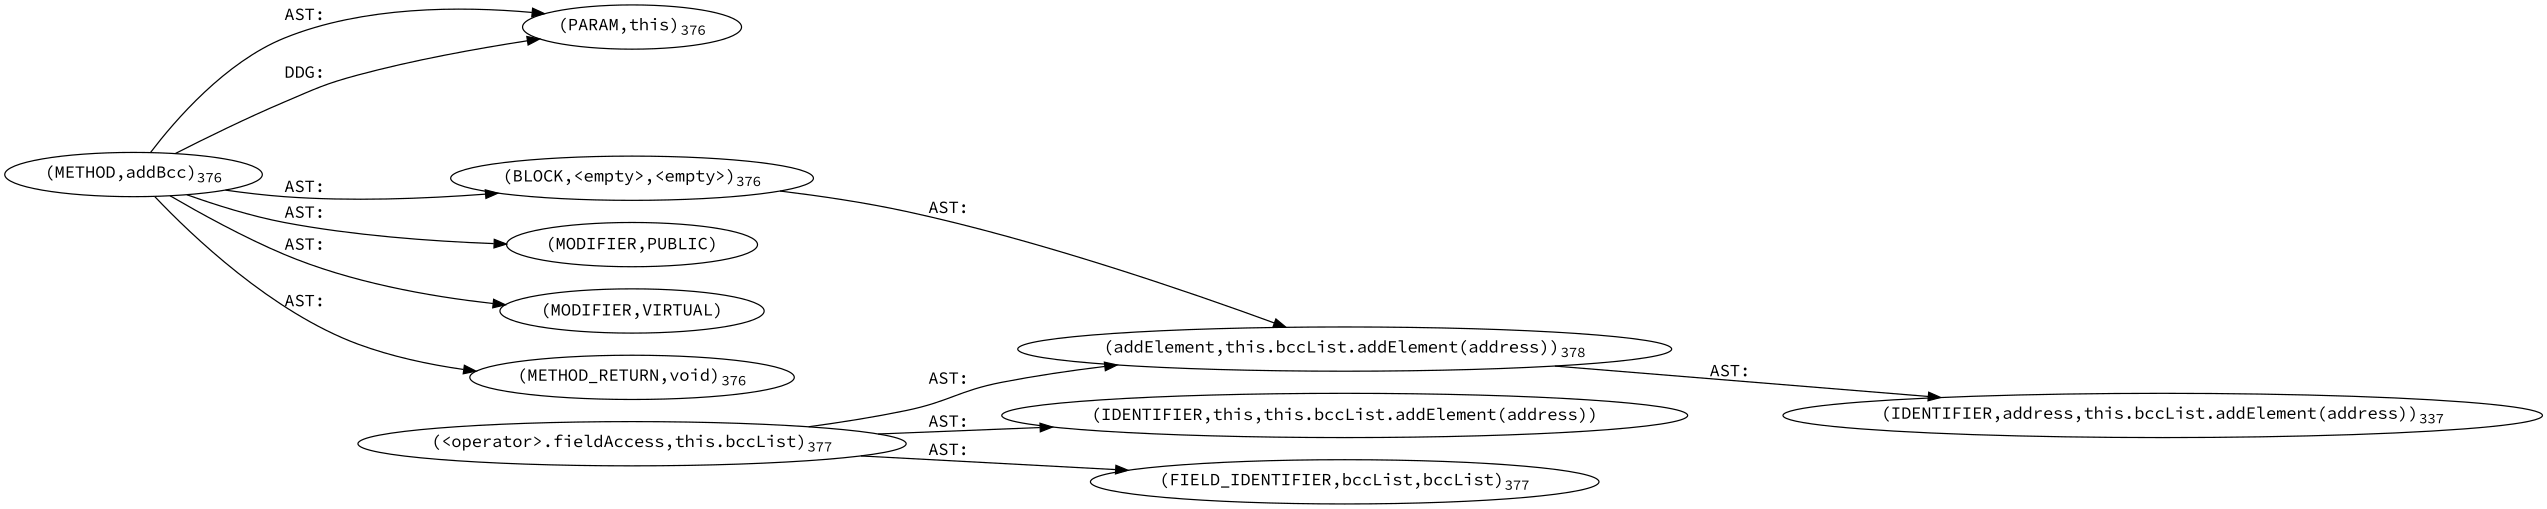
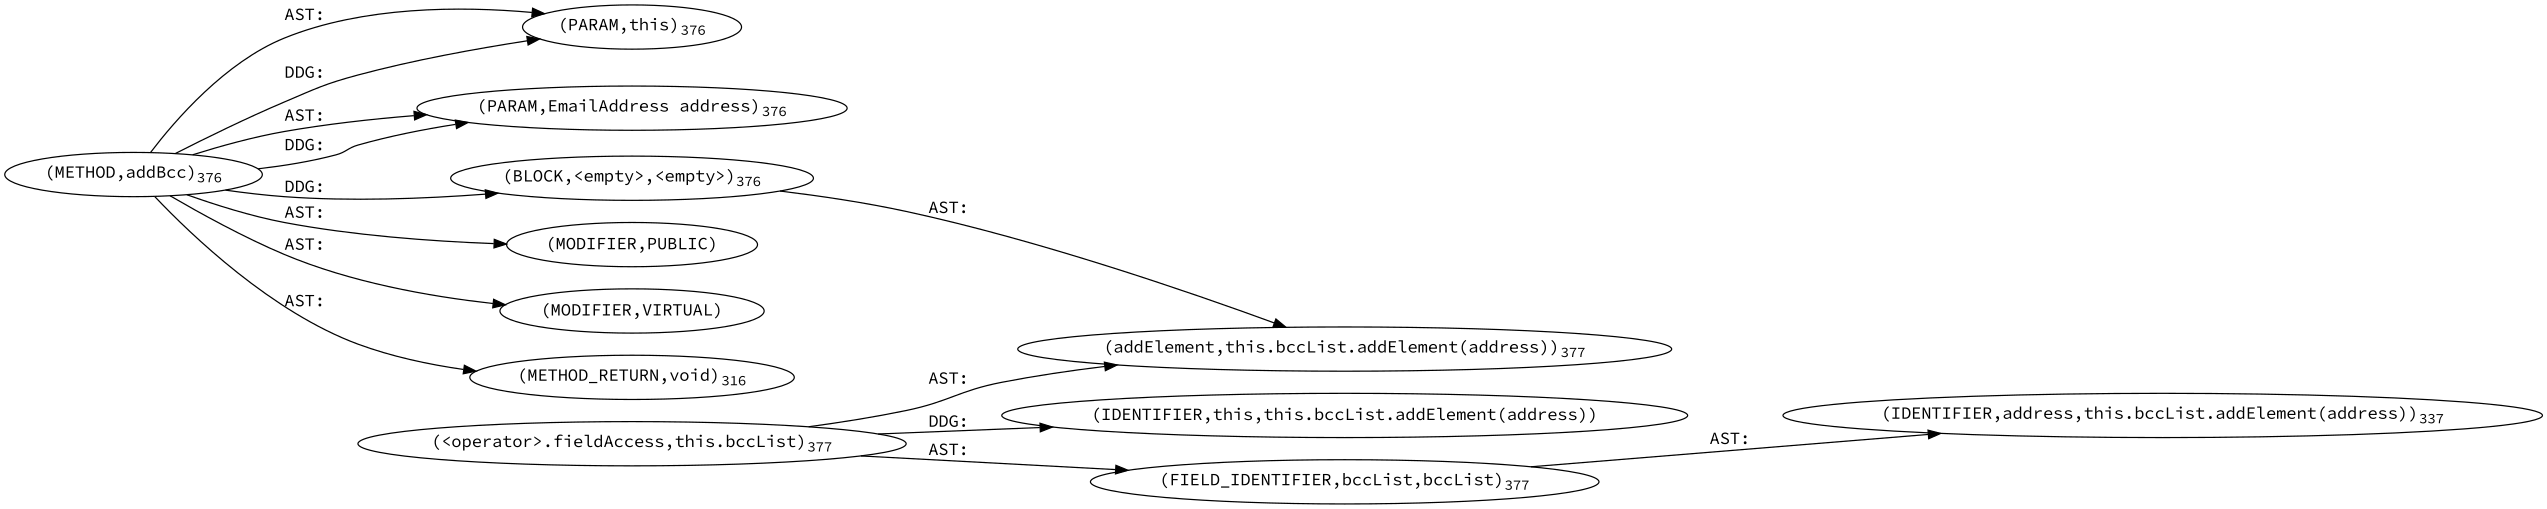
  digraph {
    fontname="Source Code Pro"
    rankdir=LR
    node [fontname="Source Code Pro"]
    edge [fontname="Source Code Pro"]
    n1 [label=<(METHOD,addBcc)<SUB>376</SUB>>]
    n2 [label=<(PARAM,this)<SUB>376</SUB>>]
+   n3 [label=<(PARAM,EmailAddress address)<SUB>376</SUB>>]
    n4 [label=<(BLOCK,&lt;empty&gt;,&lt;empty&gt;)<SUB>376</SUB>>]
    n5 [label=<(MODIFIER,PUBLIC)>]
    n6 [label=<(MODIFIER,VIRTUAL)>]
-   n7 [label=<(METHOD_RETURN,void)<SUB>376</SUB>>]
-   n8 [label=<(addElement,this.bccList.addElement(address))<SUB>378</SUB>>]
+   n7 [label=<(METHOD_RETURN,void)<SUB>316</SUB>>]
+   n8 [label=<(addElement,this.bccList.addElement(address))<SUB>377</SUB>>]
    n9 [label=<(IDENTIFIER,address,this.bccList.addElement(address))<SUB>337</SUB>>]
    n10 [label=<(&lt;operator&gt;.fieldAccess,this.bccList)<SUB>377</SUB>>]
    n11 [label=<(IDENTIFIER,this,this.bccList.addElement(address))>]
    n12 [label=<(FIELD_IDENTIFIER,bccList,bccList)<SUB>377</SUB>>]
    n1 -> n2 [label="AST: "]
    n1 -> n2 [label="DDG: "]
-   n1 -> n4 [label="AST: "]
+   n1 -> n3 [label="AST: "]
+   n1 -> n3 [label="DDG: "]
+   n1 -> n4 [label="DDG: "]
    n1 -> n5 [label="AST: "]
    n1 -> n6 [label="AST: "]
    n1 -> n7 [label="AST: "]
    n4 -> n8 [label="AST: "]
-   n8 -> n9 [label="AST: "]
+   n12 -> n9 [label="AST: "]
    n10 -> n8 [label="AST: "]
-   n10 -> n11 [label="AST: "]
+   n10 -> n11 [label="DDG: "]
    n10 -> n12 [label="AST: "]
  }
